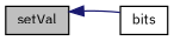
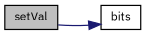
  digraph {
    rankdir=LR
    fontname="IBM Plex Sans"
    node [color=black fontname="IBM Plex Sans" fontsize=10 shape=record]
    n1 [fillcolor=grey75 fontcolor=black height=0.2 label=setVal style=filled width=0.4]
    n2 [height=0.2 label=bits width=0.4]
-   n2 -> n1 [color=midnightblue fontname="IBM Plex Sans" fontsize=10 labelfontname=Helvetica labelfontsize=10 style=solid]
+   n1 -> n2 [color=midnightblue fontname="IBM Plex Sans" fontsize=10 labelfontname=Helvetica labelfontsize=10 style=solid]
  }
